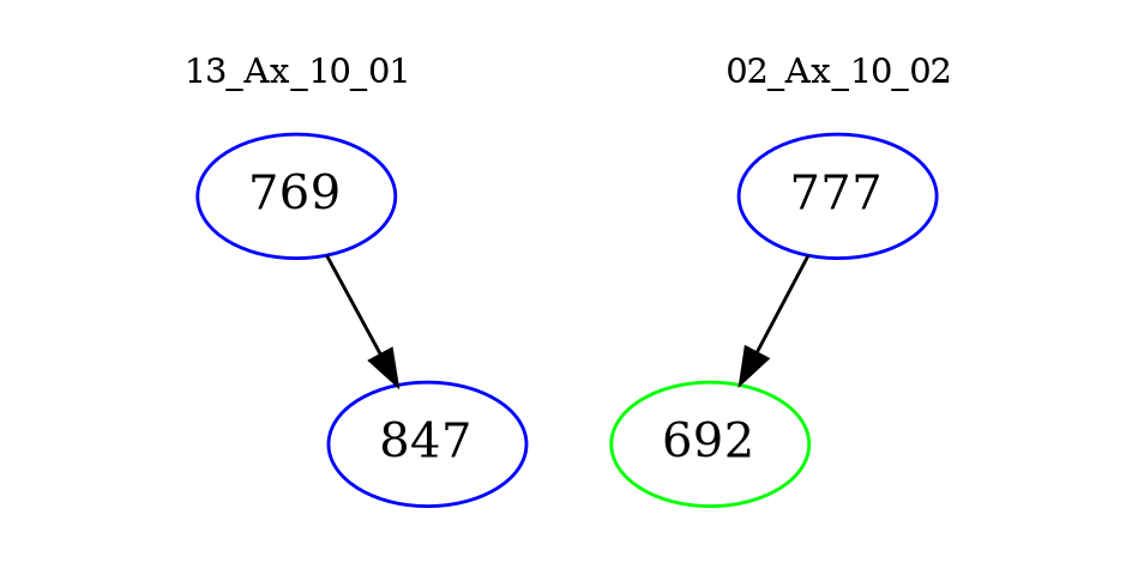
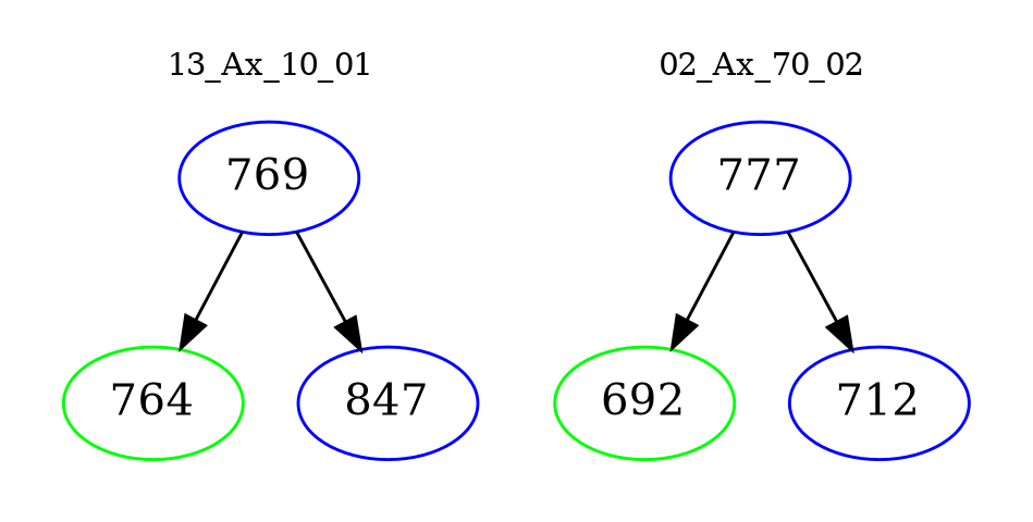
  digraph {
    node [color=blue]
    edge [color=black]
    n1 [label=769]
+   n2 [color=green label=764]
    n3 [label=847]
    n4 [label=777]
    n5 [color=green label=692]
+   n6 [label=712]
    subgraph cluster_1 {
      color=white
      fontsize=10
      label="13_Ax_10_01"
      n1
+     n2
      n3
    }
    subgraph cluster_2 {
      color=white
      fontsize=10
-     label="02_Ax_10_02"
+     label="02_Ax_70_02"
      n4
      n5
+     n6
    }
+   n1 -> n2
    n1 -> n3
    n4 -> n5
+   n4 -> n6
  }
